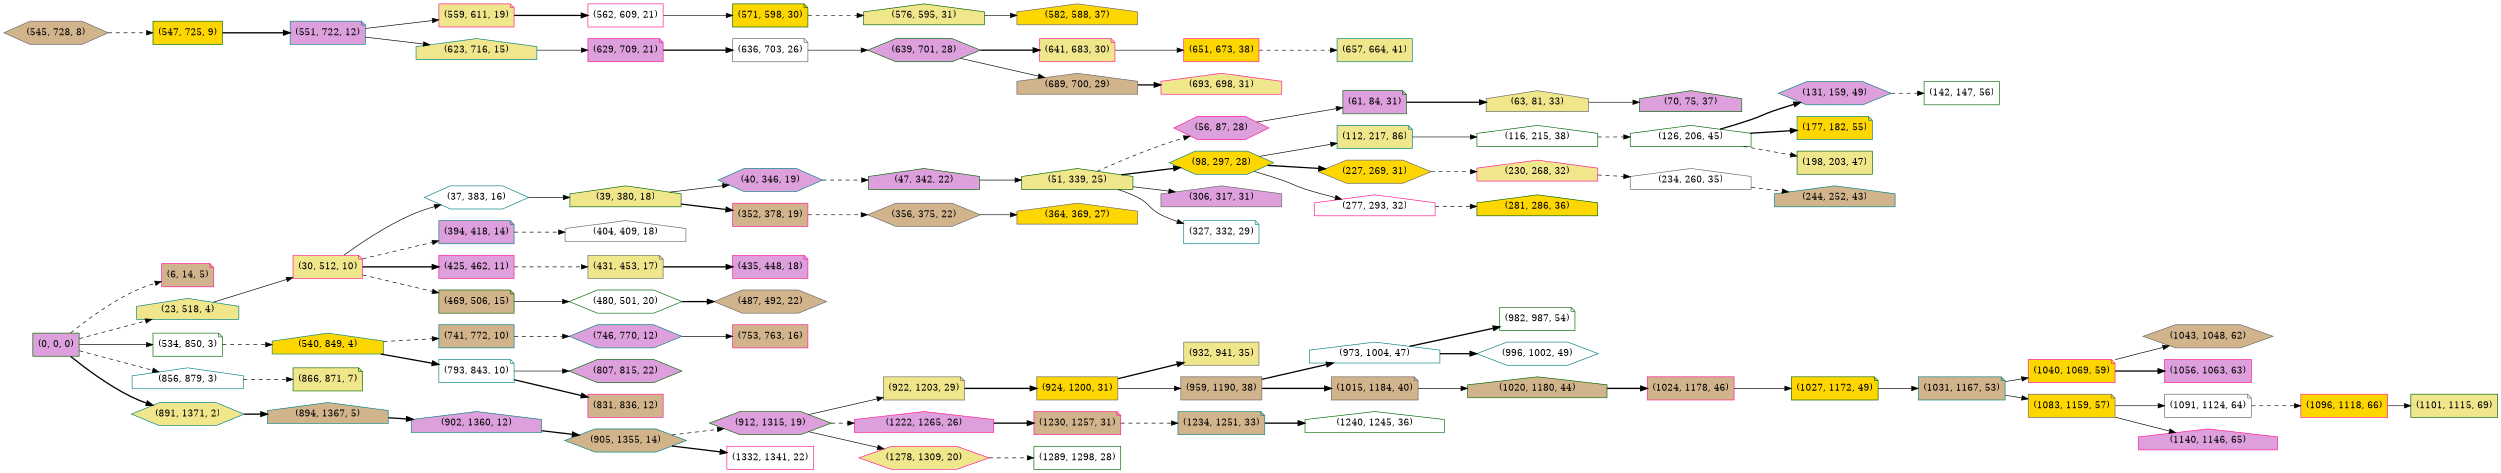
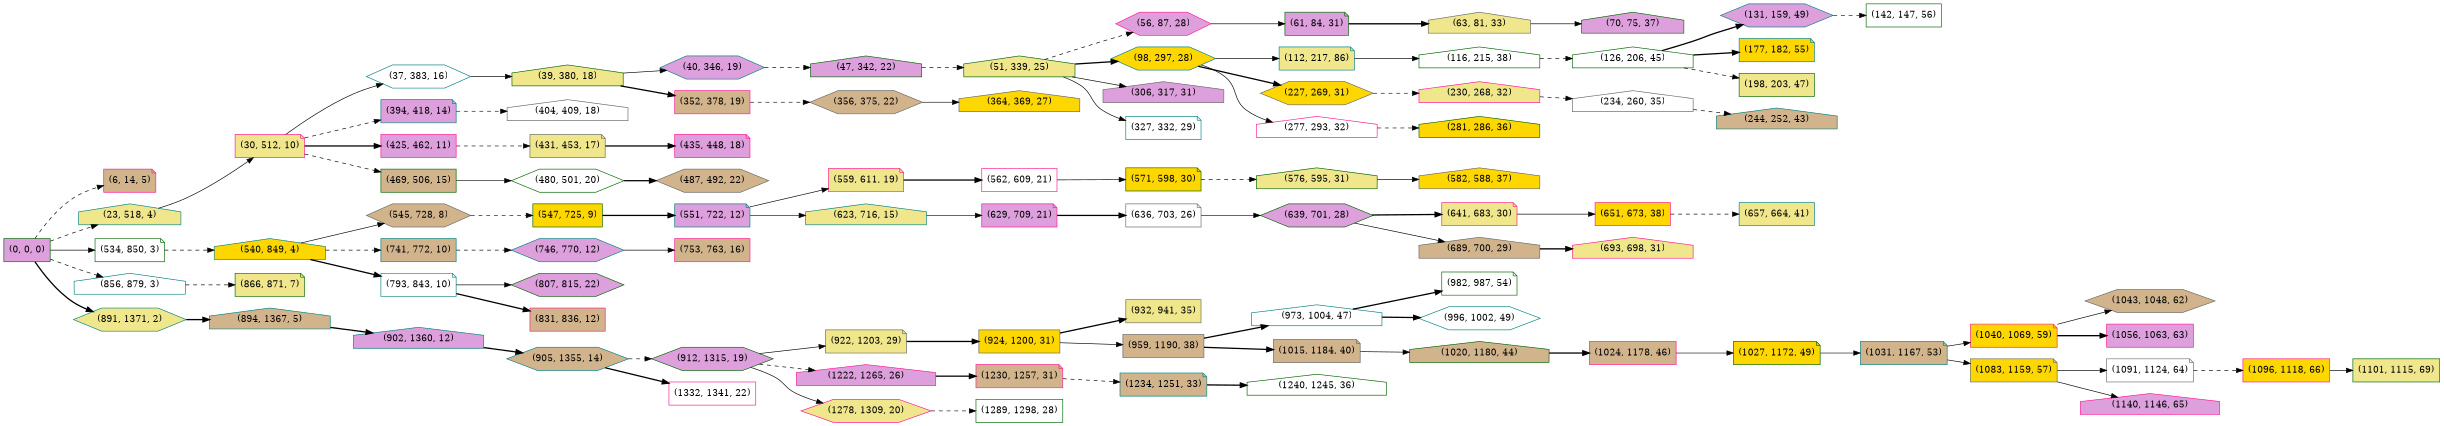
  digraph {
    rankdir=LR
    node [color=darkgreen fillcolor=plum shape=house style=filled]
    edge [style=solid]
    "(0, 0, 0)" [shape=box]
    "(6, 14, 5)" [color=deeppink fillcolor=tan shape=note]
    "(23, 518, 4)" [color=teal fillcolor=khaki]
    "(534, 850, 3)" [fillcolor=white shape=note]
    "(856, 879, 3)" [color=teal fillcolor=white]
    "(891, 1371, 2)" [color=teal fillcolor=khaki shape=hexagon]
    "(30, 512, 10)" [color=deeppink fillcolor=khaki shape=note]
    "(540, 849, 4)" [color=teal fillcolor=gold]
    "(866, 871, 7)" [fillcolor=khaki shape=note]
    "(894, 1367, 5)" [color=teal fillcolor=tan]
    "(37, 383, 16)" [color=teal fillcolor=white shape=hexagon]
    "(394, 418, 14)" [color=teal shape=note]
    "(425, 462, 11)" [color=deeppink shape=box]
-   "(469, 506, 15)" [fillcolor=tan shape=note]
+   "(469, 506, 15)" [fillcolor=tan shape=box]
    "(39, 380, 18)" [fillcolor=khaki]
    "(404, 409, 18)" [color=gray40 fillcolor=white]
    "(431, 453, 17)" [color=gray40 fillcolor=khaki shape=note]
    "(480, 501, 20)" [fillcolor=white shape=hexagon]
    "(40, 346, 19)" [color=teal shape=hexagon]
    "(352, 378, 19)" [color=deeppink fillcolor=tan shape=box]
    "(47, 342, 22)"
    "(356, 375, 22)" [color=gray40 fillcolor=tan shape=hexagon]
    "(51, 339, 25)" [fillcolor=khaki]
    "(56, 87, 28)" [color=deeppink shape=hexagon]
    "(98, 297, 28)" [color=teal fillcolor=gold shape=hexagon]
    "(306, 317, 31)" [color=gray40]
    "(327, 332, 29)" [color=teal fillcolor=white shape=note]
    "(61, 84, 31)" [shape=note]
    n29 [color=teal fillcolor=khaki label="(112, 217, 86)" shape=note]
    "(227, 269, 31)" [color=gray40 fillcolor=gold shape=hexagon]
    "(277, 293, 32)" [color=deeppink fillcolor=white]
    "(63, 81, 33)" [color=gray40 fillcolor=khaki]
    "(70, 75, 37)"
    "(116, 215, 38)" [fillcolor=white]
    "(230, 268, 32)" [color=deeppink fillcolor=khaki]
    "(281, 286, 36)" [fillcolor=gold]
    "(126, 206, 45)" [fillcolor=white]
    "(131, 159, 49)" [color=teal shape=hexagon]
    "(177, 182, 55)" [color=teal fillcolor=gold shape=note]
    "(198, 203, 47)" [fillcolor=khaki shape=box]
    "(142, 147, 56)" [fillcolor=white shape=box]
    "(234, 260, 35)" [color=gray40 fillcolor=white]
    "(244, 252, 43)" [color=teal fillcolor=tan]
    "(364, 369, 27)" [color=gray40 fillcolor=gold]
    "(435, 448, 18)" [color=deeppink shape=note]
    "(487, 492, 22)" [color=gray40 fillcolor=tan shape=hexagon]
    "(545, 728, 8)" [color=gray40 fillcolor=tan shape=hexagon]
    "(741, 772, 10)" [color=teal fillcolor=tan shape=box]
    "(793, 843, 10)" [color=teal fillcolor=white shape=note]
    "(547, 725, 9)" [fillcolor=gold shape=box]
    "(746, 770, 12)" [color=teal shape=hexagon]
    "(807, 815, 22)" [shape=hexagon]
    "(831, 836, 12)" [color=deeppink fillcolor=tan shape=box]
    "(551, 722, 12)" [color=teal shape=note]
    "(559, 611, 19)" [color=deeppink fillcolor=khaki shape=note]
    "(623, 716, 15)" [color=teal fillcolor=khaki]
    "(562, 609, 21)" [color=deeppink fillcolor=white shape=box]
    "(629, 709, 21)" [color=deeppink shape=note]
    "(571, 598, 30)" [fillcolor=gold shape=note]
    "(576, 595, 31)" [fillcolor=khaki]
    "(582, 588, 37)" [color=gray40 fillcolor=gold]
    "(636, 703, 26)" [color=gray40 fillcolor=white shape=note]
    "(639, 701, 28)" [shape=hexagon]
    "(641, 683, 30)" [color=deeppink fillcolor=khaki shape=note]
    "(689, 700, 29)" [color=gray40 fillcolor=tan]
    "(651, 673, 38)" [color=deeppink fillcolor=gold shape=box]
    "(693, 698, 31)" [color=deeppink fillcolor=khaki]
    "(657, 664, 41)" [color=teal fillcolor=khaki shape=box]
    "(753, 763, 16)" [color=deeppink fillcolor=tan shape=box]
    "(902, 1360, 12)" [color=teal]
    "(905, 1355, 14)" [color=teal fillcolor=tan shape=hexagon]
    "(912, 1315, 19)" [shape=hexagon]
    "(1332, 1341, 22)" [color=deeppink fillcolor=white shape=box]
    "(922, 1203, 29)" [color=gray40 fillcolor=khaki shape=note]
    "(1222, 1265, 26)" [color=deeppink]
    "(1278, 1309, 20)" [color=deeppink fillcolor=khaki shape=hexagon]
    "(924, 1200, 31)" [color=gray40 fillcolor=gold shape=box]
    "(1230, 1257, 31)" [color=deeppink fillcolor=tan shape=note]
    "(1289, 1298, 28)" [fillcolor=white shape=box]
    "(932, 941, 35)" [color=gray40 fillcolor=khaki shape=box]
    "(959, 1190, 38)" [color=gray40 fillcolor=tan shape=box]
    "(973, 1004, 47)" [color=teal fillcolor=white]
    "(1015, 1184, 40)" [color=gray40 fillcolor=tan shape=note]
    "(982, 987, 54)" [fillcolor=white shape=note]
    "(996, 1002, 49)" [color=teal fillcolor=white shape=hexagon]
    "(1020, 1180, 44)" [fillcolor=tan]
    "(1024, 1178, 46)" [color=deeppink fillcolor=tan shape=box]
    "(1027, 1172, 49)" [fillcolor=gold shape=note]
    "(1031, 1167, 53)" [color=teal fillcolor=tan shape=note]
    "(1040, 1069, 59)" [color=deeppink fillcolor=gold shape=note]
    "(1083, 1159, 57)" [color=gray40 fillcolor=gold shape=note]
    "(1043, 1048, 62)" [color=gray40 fillcolor=tan shape=hexagon]
    "(1056, 1063, 63)" [color=deeppink shape=box]
    "(1091, 1124, 64)" [color=gray40 fillcolor=white shape=note]
    "(1140, 1146, 65)" [color=deeppink]
    "(1096, 1118, 66)" [color=deeppink fillcolor=gold shape=box]
    "(1101, 1115, 69)" [fillcolor=khaki shape=box]
    "(1234, 1251, 33)" [color=teal fillcolor=tan shape=note]
    "(1240, 1245, 36)" [fillcolor=white]
    "(0, 0, 0)" -> "(6, 14, 5)" [style=dashed]
    "(0, 0, 0)" -> "(23, 518, 4)" [style=dashed]
    "(0, 0, 0)" -> "(534, 850, 3)"
    "(0, 0, 0)" -> "(856, 879, 3)" [style=dashed]
    "(0, 0, 0)" -> "(891, 1371, 2)" [style=bold]
    "(23, 518, 4)" -> "(30, 512, 10)"
    "(534, 850, 3)" -> "(540, 849, 4)" [style=dashed]
    "(856, 879, 3)" -> "(866, 871, 7)" [style=dashed]
    "(891, 1371, 2)" -> "(894, 1367, 5)" [style=bold]
    "(30, 512, 10)" -> "(37, 383, 16)"
    "(30, 512, 10)" -> "(394, 418, 14)" [style=dashed]
    "(30, 512, 10)" -> "(425, 462, 11)" [style=bold]
    "(30, 512, 10)" -> "(469, 506, 15)" [style=dashed]
+   "(540, 849, 4)" -> "(545, 728, 8)"
    "(540, 849, 4)" -> "(741, 772, 10)" [style=dashed]
    "(540, 849, 4)" -> "(793, 843, 10)" [style=bold]
    "(894, 1367, 5)" -> "(902, 1360, 12)" [style=bold]
    "(37, 383, 16)" -> "(39, 380, 18)"
    "(394, 418, 14)" -> "(404, 409, 18)" [style=dashed]
    "(425, 462, 11)" -> "(431, 453, 17)" [style=dashed]
    "(469, 506, 15)" -> "(480, 501, 20)"
    "(39, 380, 18)" -> "(40, 346, 19)"
    "(39, 380, 18)" -> "(352, 378, 19)" [style=bold]
    "(431, 453, 17)" -> "(435, 448, 18)" [style=bold]
    "(480, 501, 20)" -> "(487, 492, 22)" [style=bold]
    "(40, 346, 19)" -> "(47, 342, 22)" [style=dashed]
    "(352, 378, 19)" -> "(356, 375, 22)" [style=dashed]
-   "(47, 342, 22)" -> "(51, 339, 25)"
+   "(47, 342, 22)" -> "(51, 339, 25)" [style=dashed]
    "(356, 375, 22)" -> "(364, 369, 27)"
    "(51, 339, 25)" -> "(56, 87, 28)" [style=dashed]
    "(51, 339, 25)" -> "(98, 297, 28)" [style=bold]
    "(51, 339, 25)" -> "(306, 317, 31)"
    "(51, 339, 25)" -> "(327, 332, 29)"
    "(56, 87, 28)" -> "(61, 84, 31)"
    "(98, 297, 28)" -> n29
    "(98, 297, 28)" -> "(227, 269, 31)" [style=bold]
    "(98, 297, 28)" -> "(277, 293, 32)"
    "(61, 84, 31)" -> "(63, 81, 33)" [style=bold]
    n29 -> "(116, 215, 38)"
    "(227, 269, 31)" -> "(230, 268, 32)" [style=dashed]
    "(277, 293, 32)" -> "(281, 286, 36)" [style=dashed]
    "(63, 81, 33)" -> "(70, 75, 37)"
    "(116, 215, 38)" -> "(126, 206, 45)" [style=dashed]
    "(230, 268, 32)" -> "(234, 260, 35)" [style=dashed]
    "(126, 206, 45)" -> "(131, 159, 49)" [style=bold]
    "(126, 206, 45)" -> "(177, 182, 55)" [style=bold]
    "(126, 206, 45)" -> "(198, 203, 47)" [style=dashed]
    "(131, 159, 49)" -> "(142, 147, 56)" [style=dashed]
    "(234, 260, 35)" -> "(244, 252, 43)" [style=dashed]
    "(545, 728, 8)" -> "(547, 725, 9)" [style=dashed]
    "(741, 772, 10)" -> "(746, 770, 12)" [style=dashed]
    "(793, 843, 10)" -> "(807, 815, 22)"
    "(793, 843, 10)" -> "(831, 836, 12)" [style=bold]
    "(547, 725, 9)" -> "(551, 722, 12)" [style=bold]
    "(746, 770, 12)" -> "(753, 763, 16)"
    "(551, 722, 12)" -> "(559, 611, 19)"
    "(551, 722, 12)" -> "(623, 716, 15)"
    "(559, 611, 19)" -> "(562, 609, 21)" [style=bold]
    "(623, 716, 15)" -> "(629, 709, 21)"
    "(562, 609, 21)" -> "(571, 598, 30)"
    "(629, 709, 21)" -> "(636, 703, 26)" [style=bold]
    "(571, 598, 30)" -> "(576, 595, 31)" [style=dashed]
    "(576, 595, 31)" -> "(582, 588, 37)"
    "(636, 703, 26)" -> "(639, 701, 28)"
    "(639, 701, 28)" -> "(641, 683, 30)" [style=bold]
    "(639, 701, 28)" -> "(689, 700, 29)"
    "(641, 683, 30)" -> "(651, 673, 38)"
    "(689, 700, 29)" -> "(693, 698, 31)" [style=bold]
    "(651, 673, 38)" -> "(657, 664, 41)" [style=dashed]
    "(902, 1360, 12)" -> "(905, 1355, 14)" [style=bold]
    "(905, 1355, 14)" -> "(912, 1315, 19)" [style=dashed]
    "(905, 1355, 14)" -> "(1332, 1341, 22)" [style=bold]
    "(912, 1315, 19)" -> "(922, 1203, 29)"
    "(912, 1315, 19)" -> "(1222, 1265, 26)" [style=dashed]
    "(912, 1315, 19)" -> "(1278, 1309, 20)"
    "(922, 1203, 29)" -> "(924, 1200, 31)" [style=bold]
    "(1222, 1265, 26)" -> "(1230, 1257, 31)" [style=bold]
    "(1278, 1309, 20)" -> "(1289, 1298, 28)" [style=dashed]
    "(924, 1200, 31)" -> "(932, 941, 35)" [style=bold]
    "(924, 1200, 31)" -> "(959, 1190, 38)"
    "(1230, 1257, 31)" -> "(1234, 1251, 33)" [style=dashed]
    "(959, 1190, 38)" -> "(973, 1004, 47)" [style=bold]
    "(959, 1190, 38)" -> "(1015, 1184, 40)" [style=bold]
    "(973, 1004, 47)" -> "(982, 987, 54)" [style=bold]
    "(973, 1004, 47)" -> "(996, 1002, 49)" [style=bold]
    "(1015, 1184, 40)" -> "(1020, 1180, 44)"
    "(1020, 1180, 44)" -> "(1024, 1178, 46)" [style=bold]
    "(1024, 1178, 46)" -> "(1027, 1172, 49)"
    "(1027, 1172, 49)" -> "(1031, 1167, 53)"
    "(1031, 1167, 53)" -> "(1040, 1069, 59)"
    "(1031, 1167, 53)" -> "(1083, 1159, 57)"
    "(1040, 1069, 59)" -> "(1043, 1048, 62)"
    "(1040, 1069, 59)" -> "(1056, 1063, 63)" [style=bold]
    "(1083, 1159, 57)" -> "(1091, 1124, 64)"
    "(1083, 1159, 57)" -> "(1140, 1146, 65)"
    "(1091, 1124, 64)" -> "(1096, 1118, 66)" [style=dashed]
    "(1096, 1118, 66)" -> "(1101, 1115, 69)"
    "(1234, 1251, 33)" -> "(1240, 1245, 36)" [style=bold]
  }
